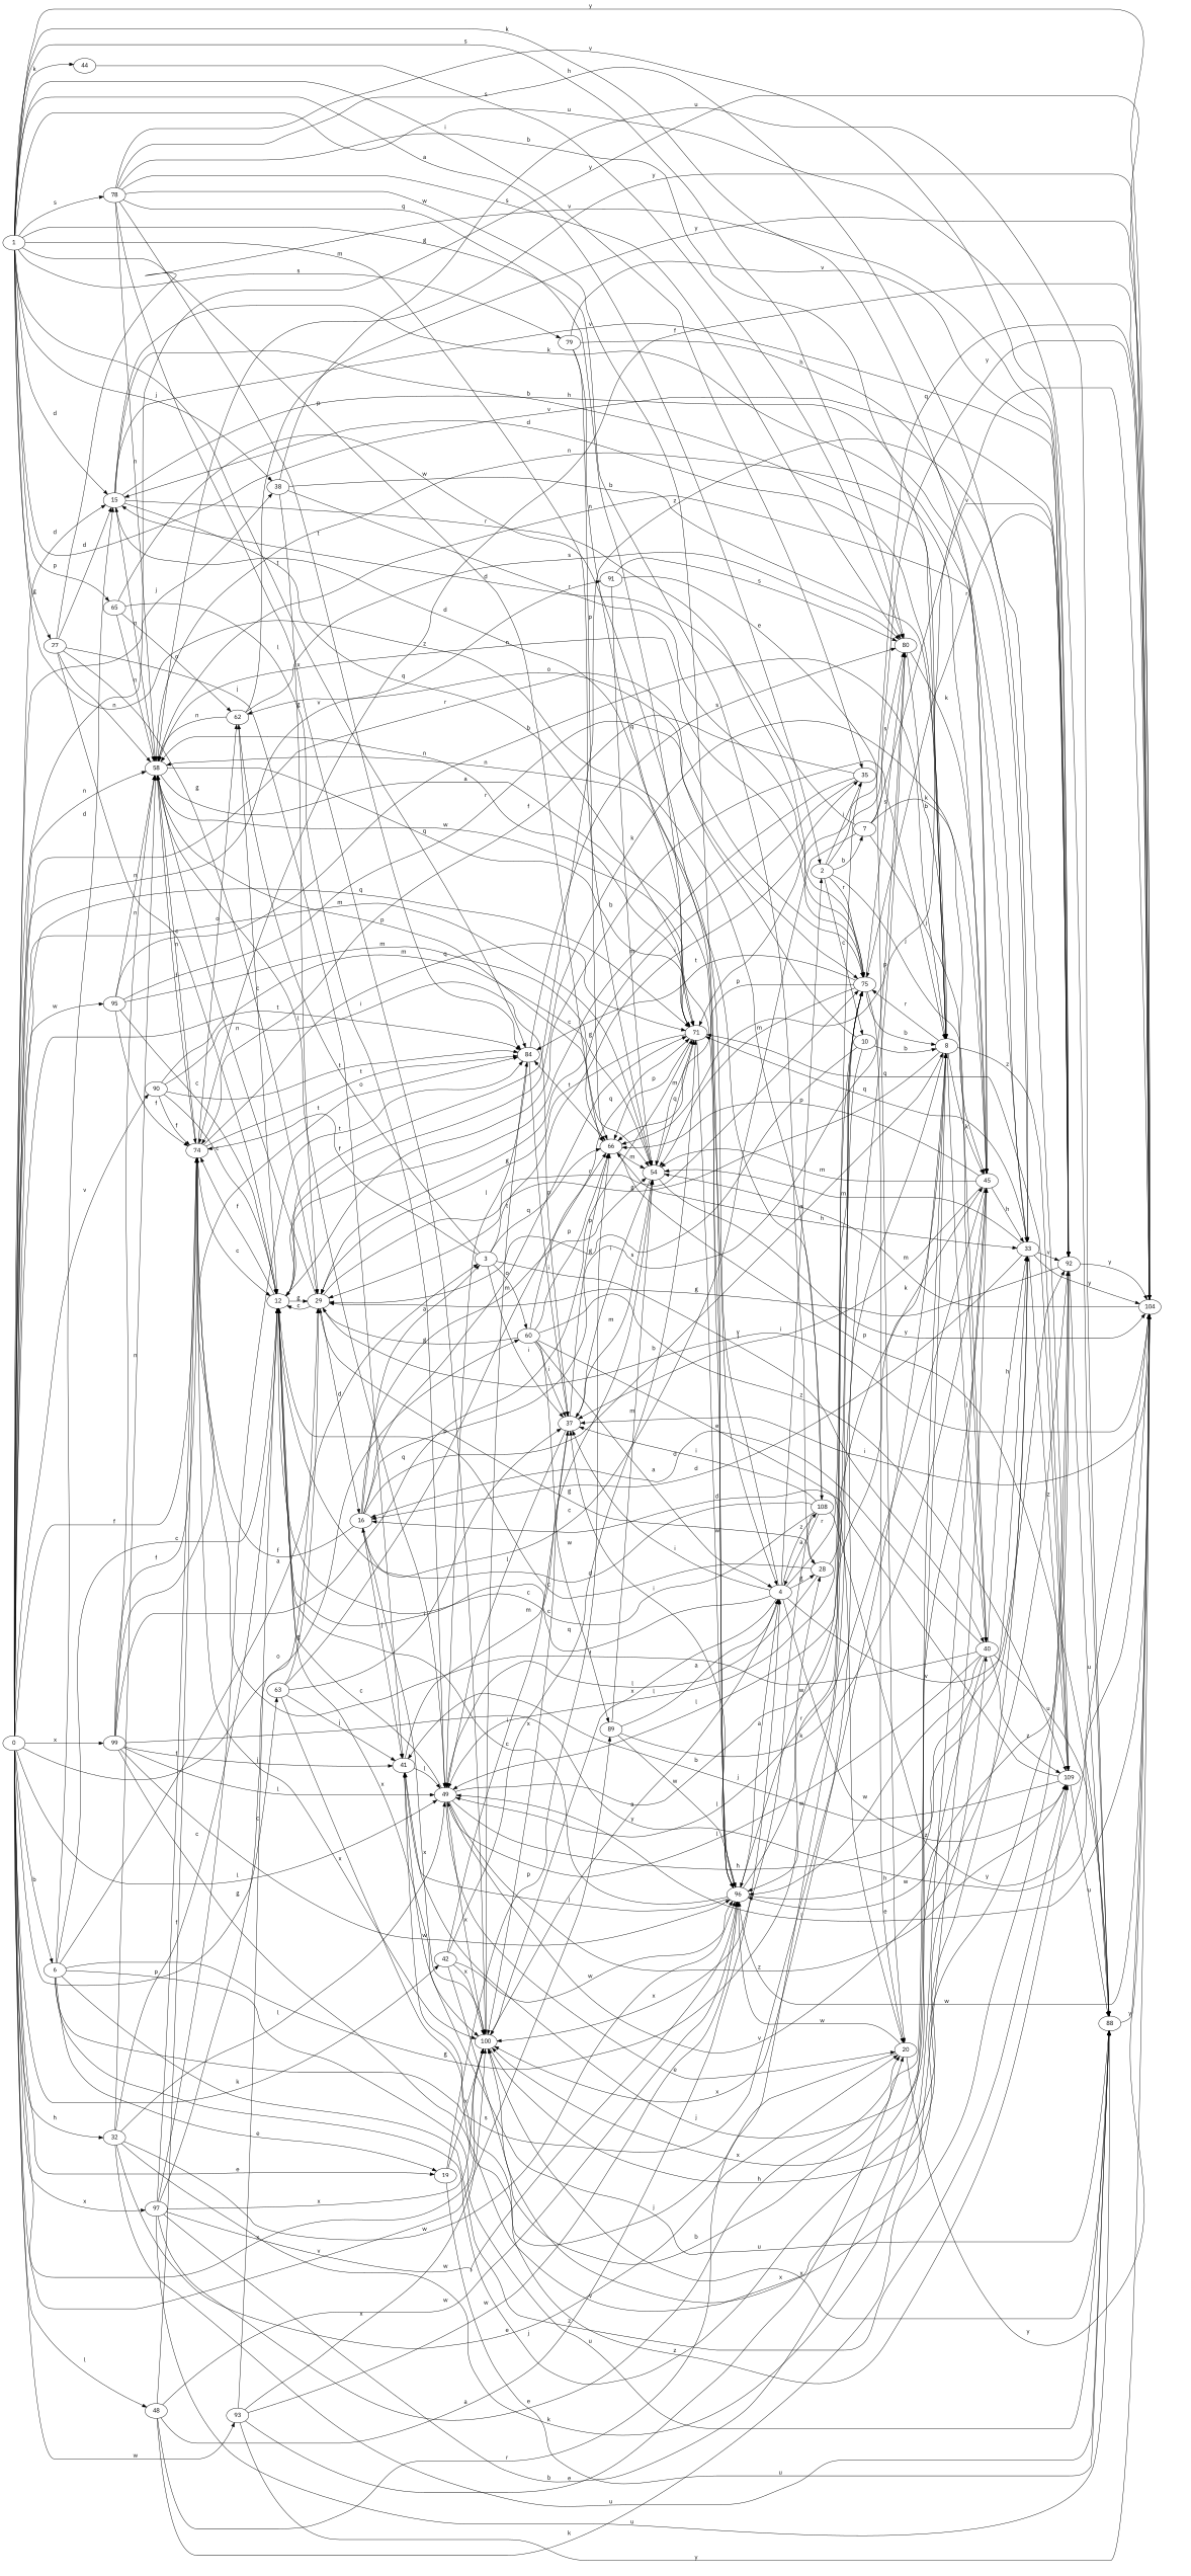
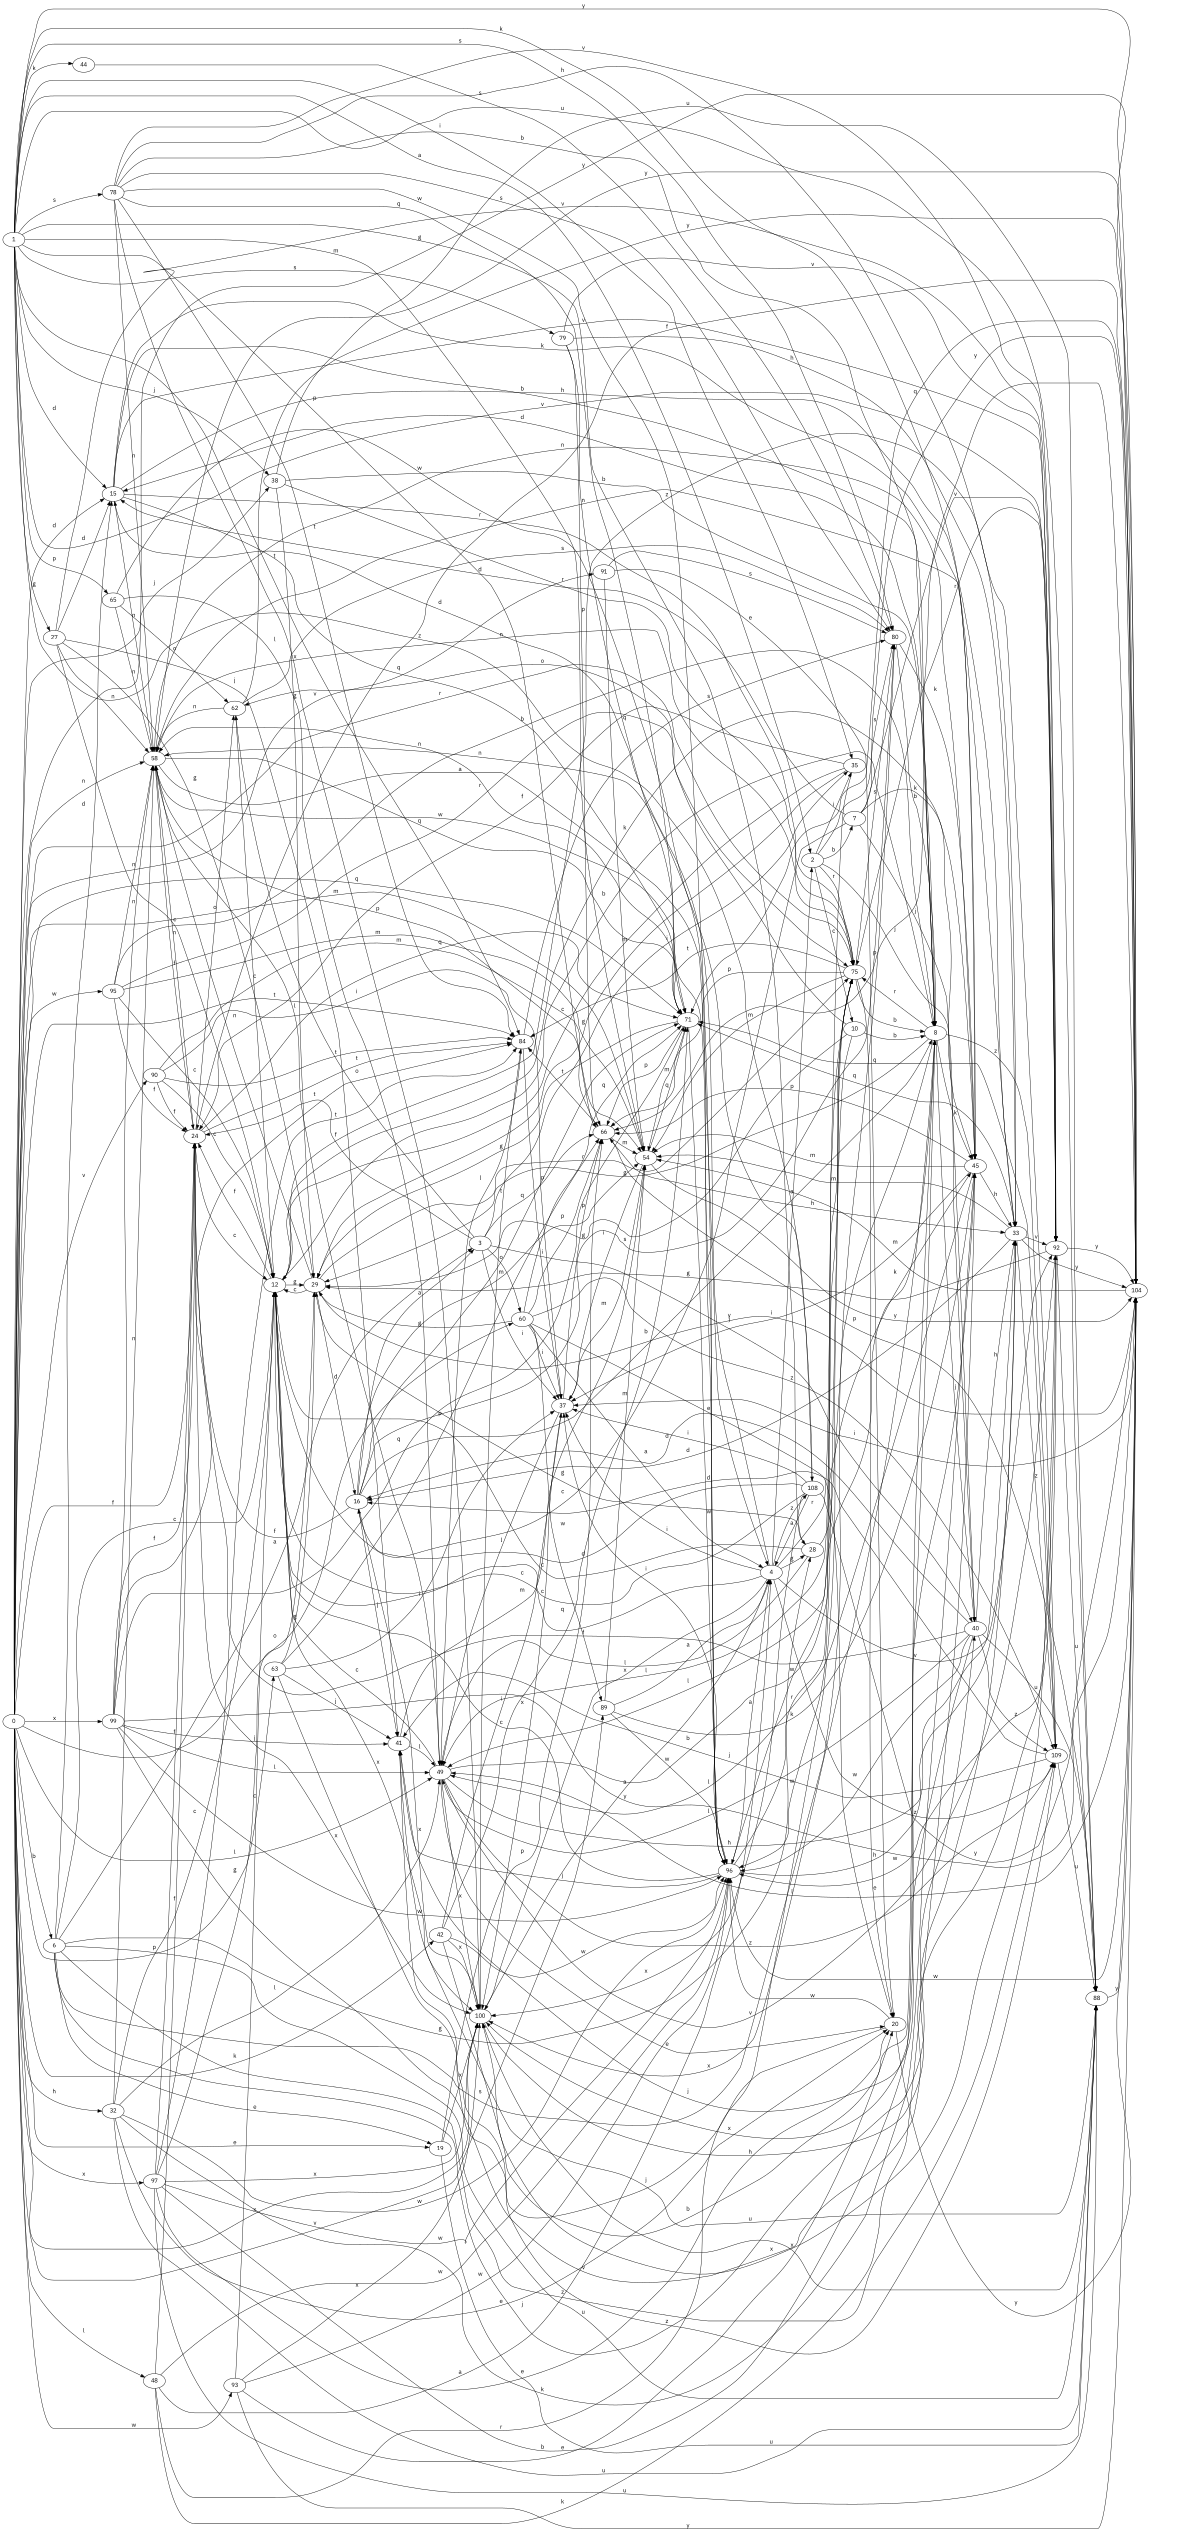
  strict digraph {
    fontname="IBM Plex Sans"
    rankdir=LR
    node [fontname="IBM Plex Sans"]
    edge [fontname="IBM Plex Sans"]
    0
    6
    15
    19
-   24 [label=74]
+   24
    32
    38
    42
    48
    49
    54
    58
    60
    63
    71
    75
    84
    89
    90
    91
    93
    95
    97
    99
    100
    104
    28
    80
    88
    40
    3
    12
    109
    45
    92
    8
    33
    66
    62
    96
    20
    29
    37
    4
    41
    1
    2
    27
    35
    44
    65
    78
    79
    108
    7
    10
    16
    0 -> 6 [label=b]
    0 -> 15 [label=d]
    0 -> 19 [label=e]
    0 -> 24 [label=f]
    0 -> 32 [label=h]
    0 -> 38 [label=j]
    0 -> 42 [label=k]
    0 -> 48 [label=l]
    0 -> 49 [label=l]
    0 -> 54 [label=m]
    0 -> 58 [label=n]
    0 -> 60 [label=o]
    0 -> 63 [label=p]
    0 -> 71 [label=q]
    0 -> 75 [label=r]
    0 -> 84 [label=t]
    0 -> 89 [label=v]
    0 -> 90 [label=v]
    0 -> 91 [label=v]
    0 -> 93 [label=w]
    0 -> 95 [label=w]
    0 -> 97 [label=x]
    0 -> 99 [label=x]
    0 -> 100 [label=x]
    0 -> 104 [label=y]
    6 -> 15 [label=d]
    6 -> 19 [label=e]
    6 -> 28 [label=g]
    6 -> 80 [label=s]
    6 -> 88 [label=u]
    6 -> 40 [label=j]
    6 -> 3 [label=a]
    6 -> 12 [label=c]
    6 -> 109 [label=z]
    15 -> 58 [label=n]
    15 -> 71 [label=q]
    15 -> 75 [label=r]
    15 -> 45 [label=k]
    15 -> 92 [label=v]
    15 -> 8 [label=b]
    15 -> 33 [label=h]
    19 -> 100 [label=x]
    19 -> 88 [label=u]
    19 -> 66 [label=p]
    24 -> 58 [label=n]
    24 -> 71 [label=q]
    24 -> 84 [label=t]
    24 -> 100 [label=x]
    24 -> 12 [label=c]
    24 -> 62 [label=o]
    32 -> 49 [label=l]
    32 -> 58 [label=n]
    32 -> 88 [label=u]
    32 -> 12 [label=c]
    32 -> 45 [label=k]
    32 -> 96 [label=w]
    32 -> 20 [label=e]
    38 -> 75 [label=r]
    38 -> 88 [label=u]
    38 -> 8 [label=b]
    38 -> 29 [label=g]
    42 -> 71 [label=q]
    42 -> 100 [label=x]
    42 -> 8 [label=b]
    42 -> 96 [label=w]
    42 -> 37 [label=i]
    48 -> 24 [label=f]
    48 -> 75 [label=r]
    48 -> 45 [label=k]
    48 -> 96 [label=w]
    48 -> 4 [label=a]
    49 -> 100 [label=x]
    49 -> 12 [label=c]
    49 -> 109 [label=z]
    49 -> 92 [label=v]
    49 -> 8 [label=b]
    49 -> 33 [label=h]
    49 -> 20 [label=e]
    54 -> 71 [label=q]
    54 -> 104 [label=y]
    54 -> 37 [label=i]
    58 -> 24 [label=f]
    58 -> 49 [label=l]
    58 -> 71 [label=q]
    58 -> 104 [label=y]
    58 -> 66 [label=p]
    58 -> 96 [label=w]
    58 -> 4 [label=a]
    60 -> 71 [label=q]
    60 -> 89 [label=w]
    60 -> 109 [label=z]
    60 -> 66 [label=p]
    60 -> 20 [label=e]
    60 -> 29 [label=g]
    60 -> 37 [label=i]
    60 -> 4 [label=a]
    63 -> 109 [label=z]
    63 -> 66 [label=p]
    63 -> 29 [label=g]
    63 -> 37 [label=i]
    63 -> 41 [label=j]
    71 -> 54 [label=m]
    71 -> 58 [label=n]
    71 -> 66 [label=p]
    71 -> 96 [label=w]
    71 -> 29 [label=g]
    75 -> 54 [label=m]
    75 -> 58 [label=n]
    75 -> 84 [label=t]
    75 -> 80 [label=s]
    75 -> 8 [label=b]
    75 -> 66 [label=p]
    75 -> 96 [label=w]
    75 -> 20 [label=e]
    84 -> 49 [label=l]
    84 -> 80 [label=s]
    84 -> 37 [label=i]
    89 -> 54 [label=m]
    89 -> 45 [label=k]
    89 -> 96 [label=w]
    89 -> 4 [label=a]
    90 -> 24 [label=f]
    90 -> 54 [label=m]
    90 -> 84 [label=t]
    90 -> 12 [label=c]
    90 -> 37 [label=i]
    91 -> 54 [label=m]
    91 -> 80 [label=s]
    91 -> 20 [label=e]
    93 -> 100 [label=x]
    93 -> 104 [label=y]
    93 -> 12 [label=c]
    93 -> 96 [label=w]
    93 -> 20 [label=e]
    95 -> 24 [label=f]
    95 -> 54 [label=m]
    95 -> 58 [label=n]
    95 -> 75 [label=r]
    95 -> 12 [label=c]
    95 -> 8 [label=b]
    97 -> 24 [label=f]
    97 -> 84 [label=t]
    97 -> 100 [label=x]
    97 -> 88 [label=u]
    97 -> 8 [label=b]
    97 -> 96 [label=w]
    97 -> 20 [label=e]
    97 -> 29 [label=g]
    99 -> 24 [label=f]
    99 -> 49 [label=l]
    99 -> 58 [label=n]
    99 -> 71 [label=q]
    99 -> 84 [label=t]
    99 -> 104 [label=y]
    99 -> 92 [label=v]
    99 -> 96 [label=w]
    99 -> 41 [label=j]
    100 -> 84 [label=t]
    100 -> 33 [label=h]
    100 -> 4 [label=a]
    104 -> 24 [label=f]
    104 -> 49 [label=l]
    104 -> 54 [label=m]
    104 -> 71 [label=q]
    104 -> 66 [label=p]
    104 -> 96 [label=w]
    104 -> 37 [label=i]
    28 -> 49 [label=l]
    28 -> 12 [label=c]
    28 -> 45 [label=k]
    28 -> 29 [label=g]
    80 -> 45 [label=k]
    80 -> 8 [label=b]
    88 -> 100 [label=x]
    88 -> 104 [label=y]
    88 -> 66 [label=p]
    40 -> 24 [label=f]
    40 -> 49 [label=l]
    40 -> 88 [label=u]
    40 -> 109 [label=z]
    40 -> 33 [label=h]
    40 -> 96 [label=w]
    40 -> 41 [label=j]
    40 -> 16 [label=d]
    3 -> 24 [label=f]
    3 -> 60 [label=o]
    3 -> 40 [label=j]
    3 -> 66 [label=p]
    3 -> 62 [label=o]
    3 -> 37 [label=i]
    3 -> 35 [label=i]
    12 -> 24 [label=f]
    12 -> 100 [label=x]
    12 -> 109 [label=z]
    12 -> 45 [label=k]
    12 -> 8 [label=b]
    12 -> 29 [label=g]
    109 -> 71 [label=q]
    109 -> 88 [label=u]
    109 -> 41 [label=j]
    109 -> 16 [label=d]
    45 -> 49 [label=l]
    45 -> 54 [label=m]
    45 -> 58 [label=n]
    45 -> 100 [label=x]
    45 -> 33 [label=h]
    45 -> 66 [label=p]
    45 -> 37 [label=i]
    92 -> 75 [label=r]
    92 -> 100 [label=x]
    92 -> 104 [label=y]
    92 -> 88 [label=u]
    92 -> 96 [label=w]
    92 -> 29 [label=g]
    8 -> 15 [label=d]
    8 -> 49 [label=l]
    8 -> 75 [label=r]
    8 -> 100 [label=x]
    8 -> 40 [label=j]
    8 -> 109 [label=z]
    8 -> 45 [label=k]
    8 -> 29 [label=g]
    33 -> 54 [label=m]
    33 -> 58 [label=n]
    33 -> 71 [label=q]
    33 -> 104 [label=y]
    33 -> 109 [label=z]
    33 -> 92 [label=v]
    33 -> 16 [label=d]
    66 -> 54 [label=m]
    66 -> 84 [label=t]
    66 -> 33 [label=h]
    62 -> 58 [label=n]
    62 -> 104 [label=y]
    62 -> 80 [label=s]
    62 -> 12 [label=c]
    96 -> 75 [label=r]
    96 -> 12 [label=c]
    96 -> 33 [label=h]
    96 -> 37 [label=i]
    96 -> 4 [label=a]
    96 -> 41 [label=j]
    20 -> 104 [label=y]
    20 -> 96 [label=w]
    20 -> 41 [label=j]
    29 -> 58 [label=n]
    29 -> 75 [label=r]
    29 -> 104 [label=y]
    29 -> 12 [label=c]
    29 -> 16 [label=d]
    37 -> 49 [label=l]
    37 -> 54 [label=m]
    37 -> 100 [label=x]
    37 -> 66 [label=p]
    4 -> 15 [label=d]
    4 -> 75 [label=r]
    4 -> 100 [label=x]
    4 -> 28 [label=g]
    4 -> 12 [label=c]
    4 -> 109 [label=z]
    4 -> 92 [label=v]
    4 -> 37 [label=i]
    4 -> 2 [label=a]
    4 -> 108 [label=z]
    41 -> 49 [label=l]
    41 -> 54 [label=m]
    41 -> 88 [label=u]
    1 -> 15 [label=d]
    1 -> 38 [label=j]
    1 -> 54 [label=m]
    1 -> 84 [label=t]
    1 -> 104 [label=y]
    1 -> 28 [label=g]
    1 -> 80 [label=s]
    1 -> 88 [label=u]
    1 -> 45 [label=k]
    1 -> 92 [label=v]
    1 -> 66 [label=p]
    1 -> 2 [label=a]
    1 -> 27 [label=g]
    1 -> 35 [label=i]
    1 -> 44 [label=k]
    1 -> 65 [label=p]
    1 -> 78 [label=s]
    1 -> 79 [label=s]
    1 -> 108 [label=z]
    2 -> 75 [label=r]
    2 -> 104 [label=y]
    2 -> 40 [label=j]
    2 -> 35 [label=i]
    2 -> 7 [label=b]
    2 -> 10 [label=c]
    27 -> 15 [label=d]
    27 -> 58 [label=n]
    27 -> 12 [label=c]
    27 -> 92 [label=v]
    27 -> 29 [label=g]
    27 -> 41 [label=j]
    35 -> 24 [label=f]
    35 -> 49 [label=l]
    35 -> 12 [label=c]
    35 -> 29 [label=g]
    44 -> 80 [label=s]
    65 -> 49 [label=l]
    65 -> 58 [label=n]
    65 -> 62 [label=o]
    65 -> 96 [label=w]
    78 -> 58 [label=n]
    78 -> 71 [label=q]
    78 -> 84 [label=t]
    78 -> 100 [label=x]
    78 -> 80 [label=s]
    78 -> 92 [label=v]
    78 -> 8 [label=b]
    78 -> 33 [label=h]
    78 -> 96 [label=w]
    79 -> 71 [label=q]
    79 -> 92 [label=v]
    79 -> 33 [label=h]
    79 -> 66 [label=p]
    108 -> 58 [label=n]
    108 -> 100 [label=x]
    108 -> 104 [label=y]
    108 -> 12 [label=c]
    108 -> 37 [label=i]
    108 -> 4 [label=a]
    108 -> 16 [label=d]
    7 -> 15 [label=d]
    7 -> 80 [label=s]
    7 -> 40 [label=j]
    7 -> 12 [label=c]
    7 -> 45 [label=k]
    7 -> 92 [label=v]
    10 -> 8 [label=b]
    10 -> 62 [label=o]
    10 -> 96 [label=w]
    10 -> 29 [label=g]
    16 -> 24 [label=f]
    16 -> 54 [label=m]
    16 -> 71 [label=q]
    16 -> 100 [label=x]
    16 -> 80 [label=s]
    16 -> 3 [label=a]
    16 -> 8 [label=b]
    16 -> 41 [label=j]
  }
